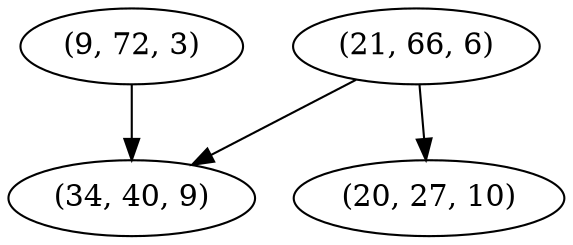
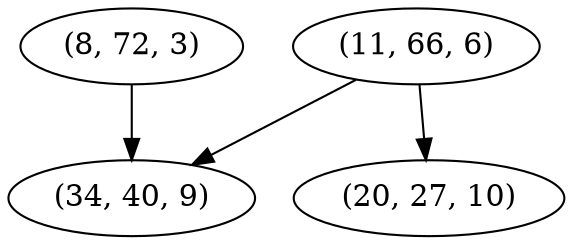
  digraph {
-   "(8, 72, 3)" [label="(9, 72, 3)"]
+   "(8, 72, 3)"
    "(34, 40, 9)"
-   "(11, 66, 6)" [label="(21, 66, 6)"]
+   "(11, 66, 6)"
    "(20, 27, 10)"
    "(8, 72, 3)" -> "(34, 40, 9)"
    "(11, 66, 6)" -> "(34, 40, 9)"
    "(11, 66, 6)" -> "(20, 27, 10)"
  }
